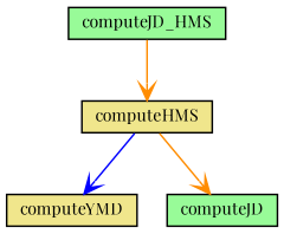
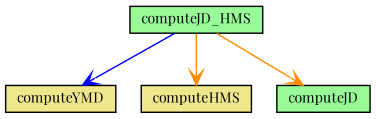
  digraph {
    fontname="Playfair Display"
    rankdir=TB
    node [color=black fillcolor=palegreen fontname="Playfair Display" fontsize=10 shape=record style=filled]
    edge [arrowhead=vee color=darkorange fontname="Playfair Display" fontsize=10 labelfontname=FreeSans labelfontsize=10 style=solid]
    n1 [fontcolor=black height=0.2 label=computeJD_HMS width=0.4]
    n2 [fillcolor=khaki height=0.2 label=computeYMD width=0.4]
    n3 [fillcolor=khaki height=0.2 label=computeHMS width=0.4]
    n4 [height=0.2 label=computeJD width=0.4]
-   n3 -> n2 [color=blue]
+   n1 -> n2 [color=blue]
    n1 -> n3
-   n3 -> n4
+   n1 -> n4
  }
